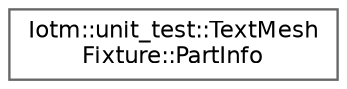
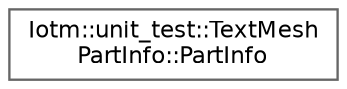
  digraph {
    rankdir=LR
-   n1 [color=grey40 fillcolor=white fontname=Helvetica fontsize=10 height=0.2 label="Iotm::unit_test::TextMesh\lFixture::PartInfo" shape=box style=filled width=0.4]
+   n1 [color=grey40 fillcolor=white fontname=Helvetica fontsize=10 height=0.2 label="Iotm::unit_test::TextMesh\lPartInfo::PartInfo" shape=box style=filled width=0.4]
  }
